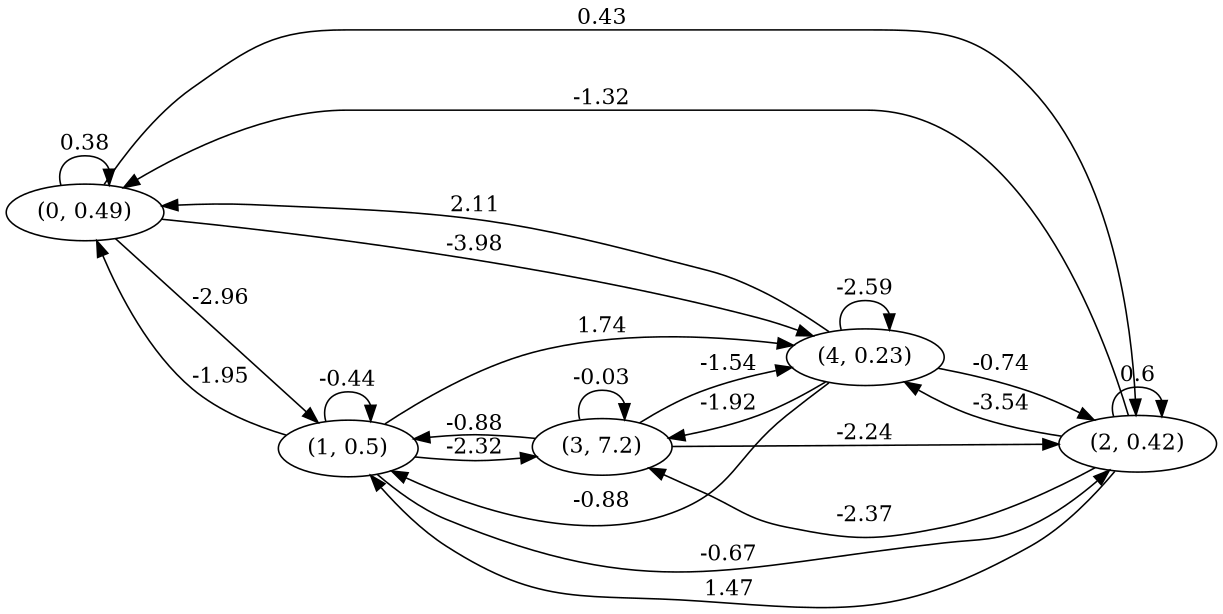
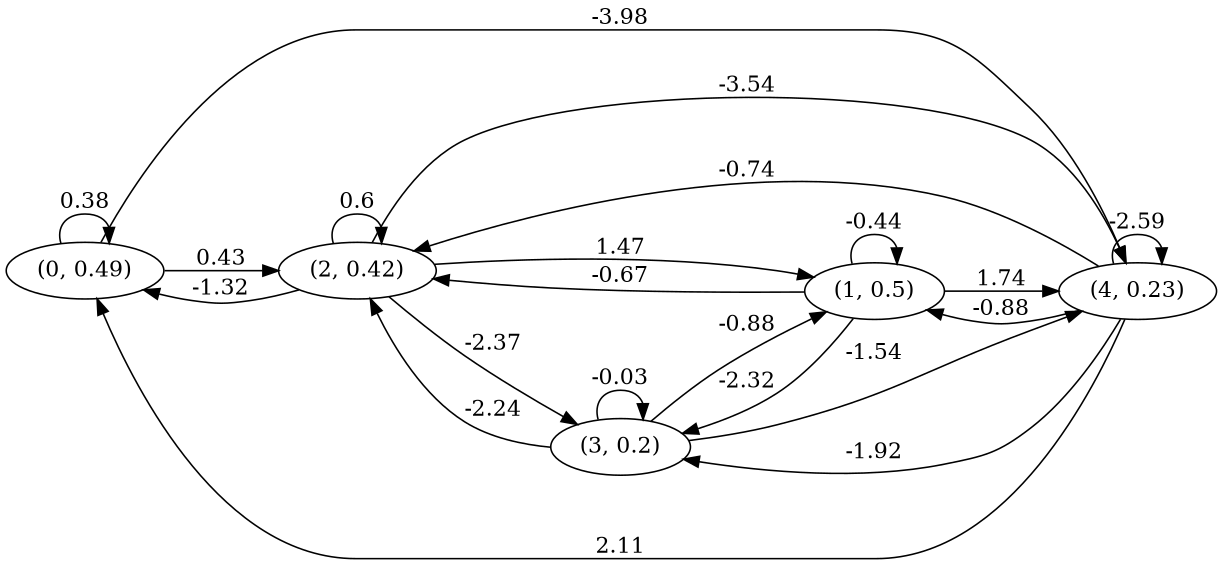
  digraph {
    rankdir=LR
    n1 [label="(0, 0.49)"]
    n2 [label="(1, 0.5)"]
    n3 [label="(2, 0.42)"]
    n4 [label="(4, 0.23)"]
-   n5 [label="(3, 7.2)"]
+   n5 [label="(3, 0.2)"]
    n1 -> n1 [label=0.38]
-   n1 -> n2 [label=-2.96]
    n1 -> n3 [label=0.43]
    n1 -> n4 [label=-3.98]
-   n2 -> n1 [label=-1.95]
    n2 -> n2 [label=-0.44]
    n2 -> n3 [label=-0.67]
    n2 -> n4 [label=1.74]
    n2 -> n5 [label=-2.32]
    n3 -> n1 [label=-1.32]
    n3 -> n2 [label=1.47]
    n3 -> n3 [label=0.6]
    n3 -> n4 [label=-3.54]
    n3 -> n5 [label=-2.37]
    n4 -> n1 [label=2.11]
    n4 -> n2 [label=-0.88]
    n4 -> n3 [label=-0.74]
    n4 -> n4 [label=-2.59]
    n4 -> n5 [label=-1.92]
    n5 -> n2 [label=-0.88]
    n5 -> n3 [label=-2.24]
    n5 -> n4 [label=-1.54]
    n5 -> n5 [label=-0.03]
  }
